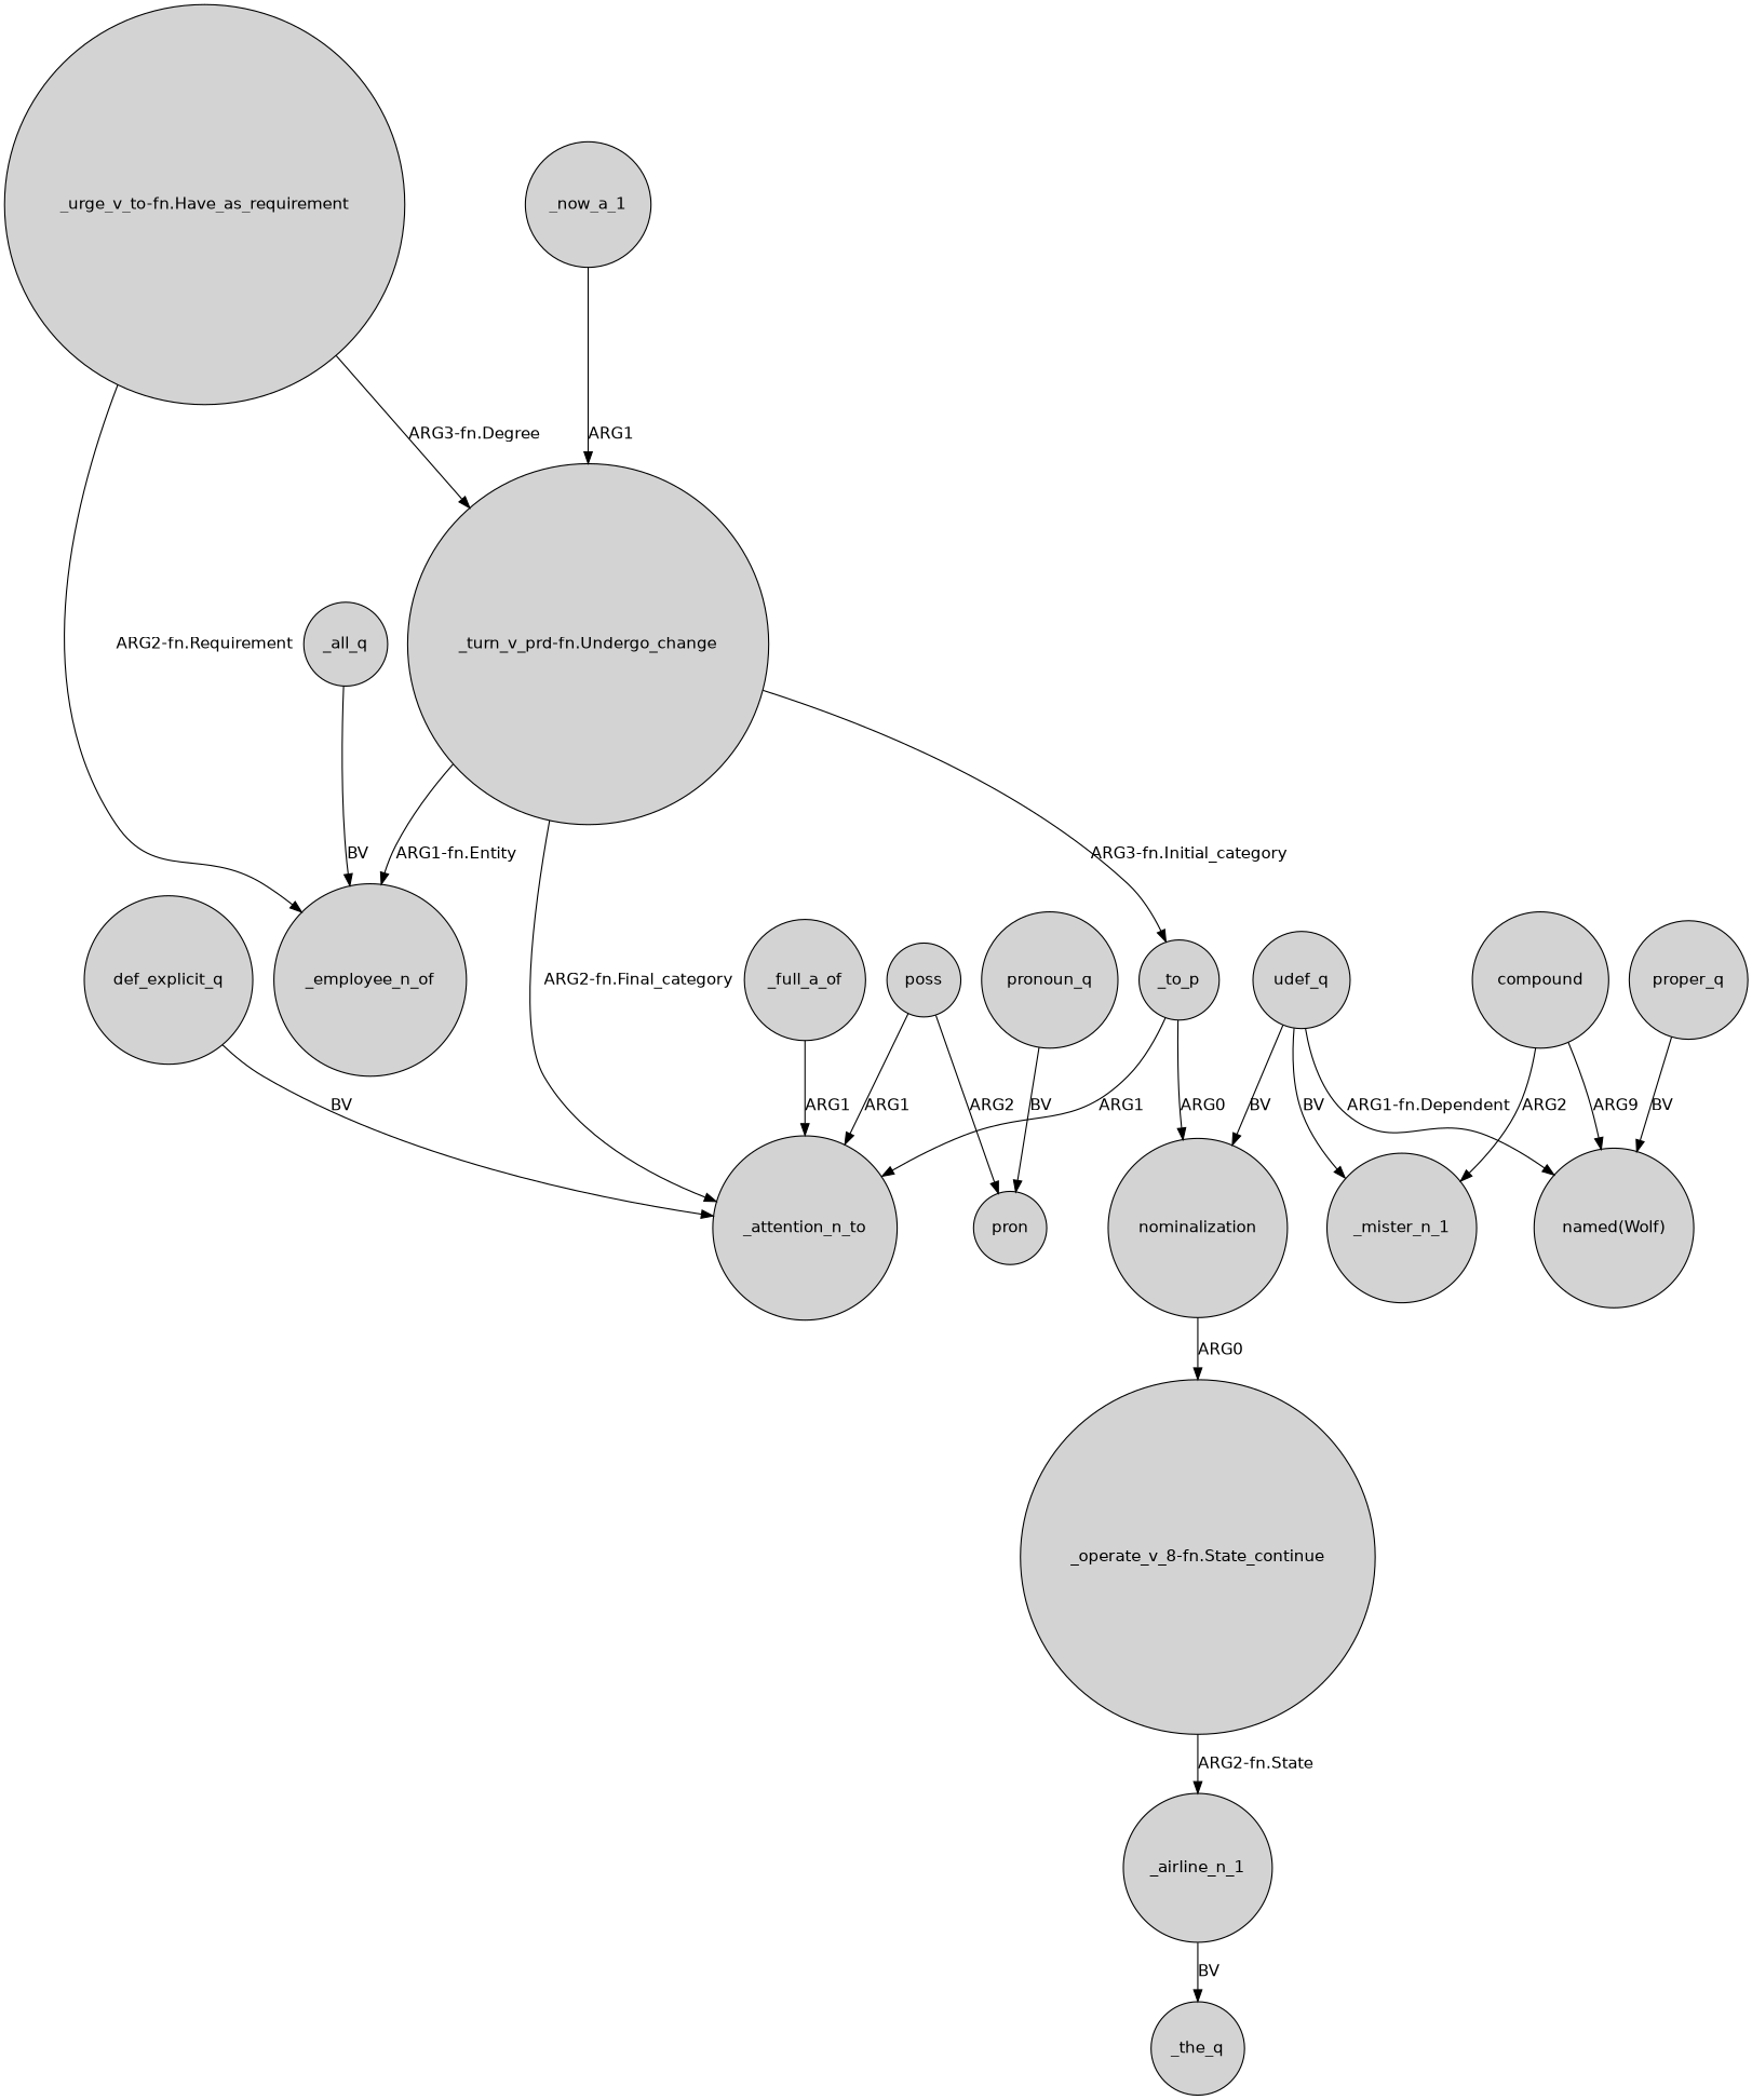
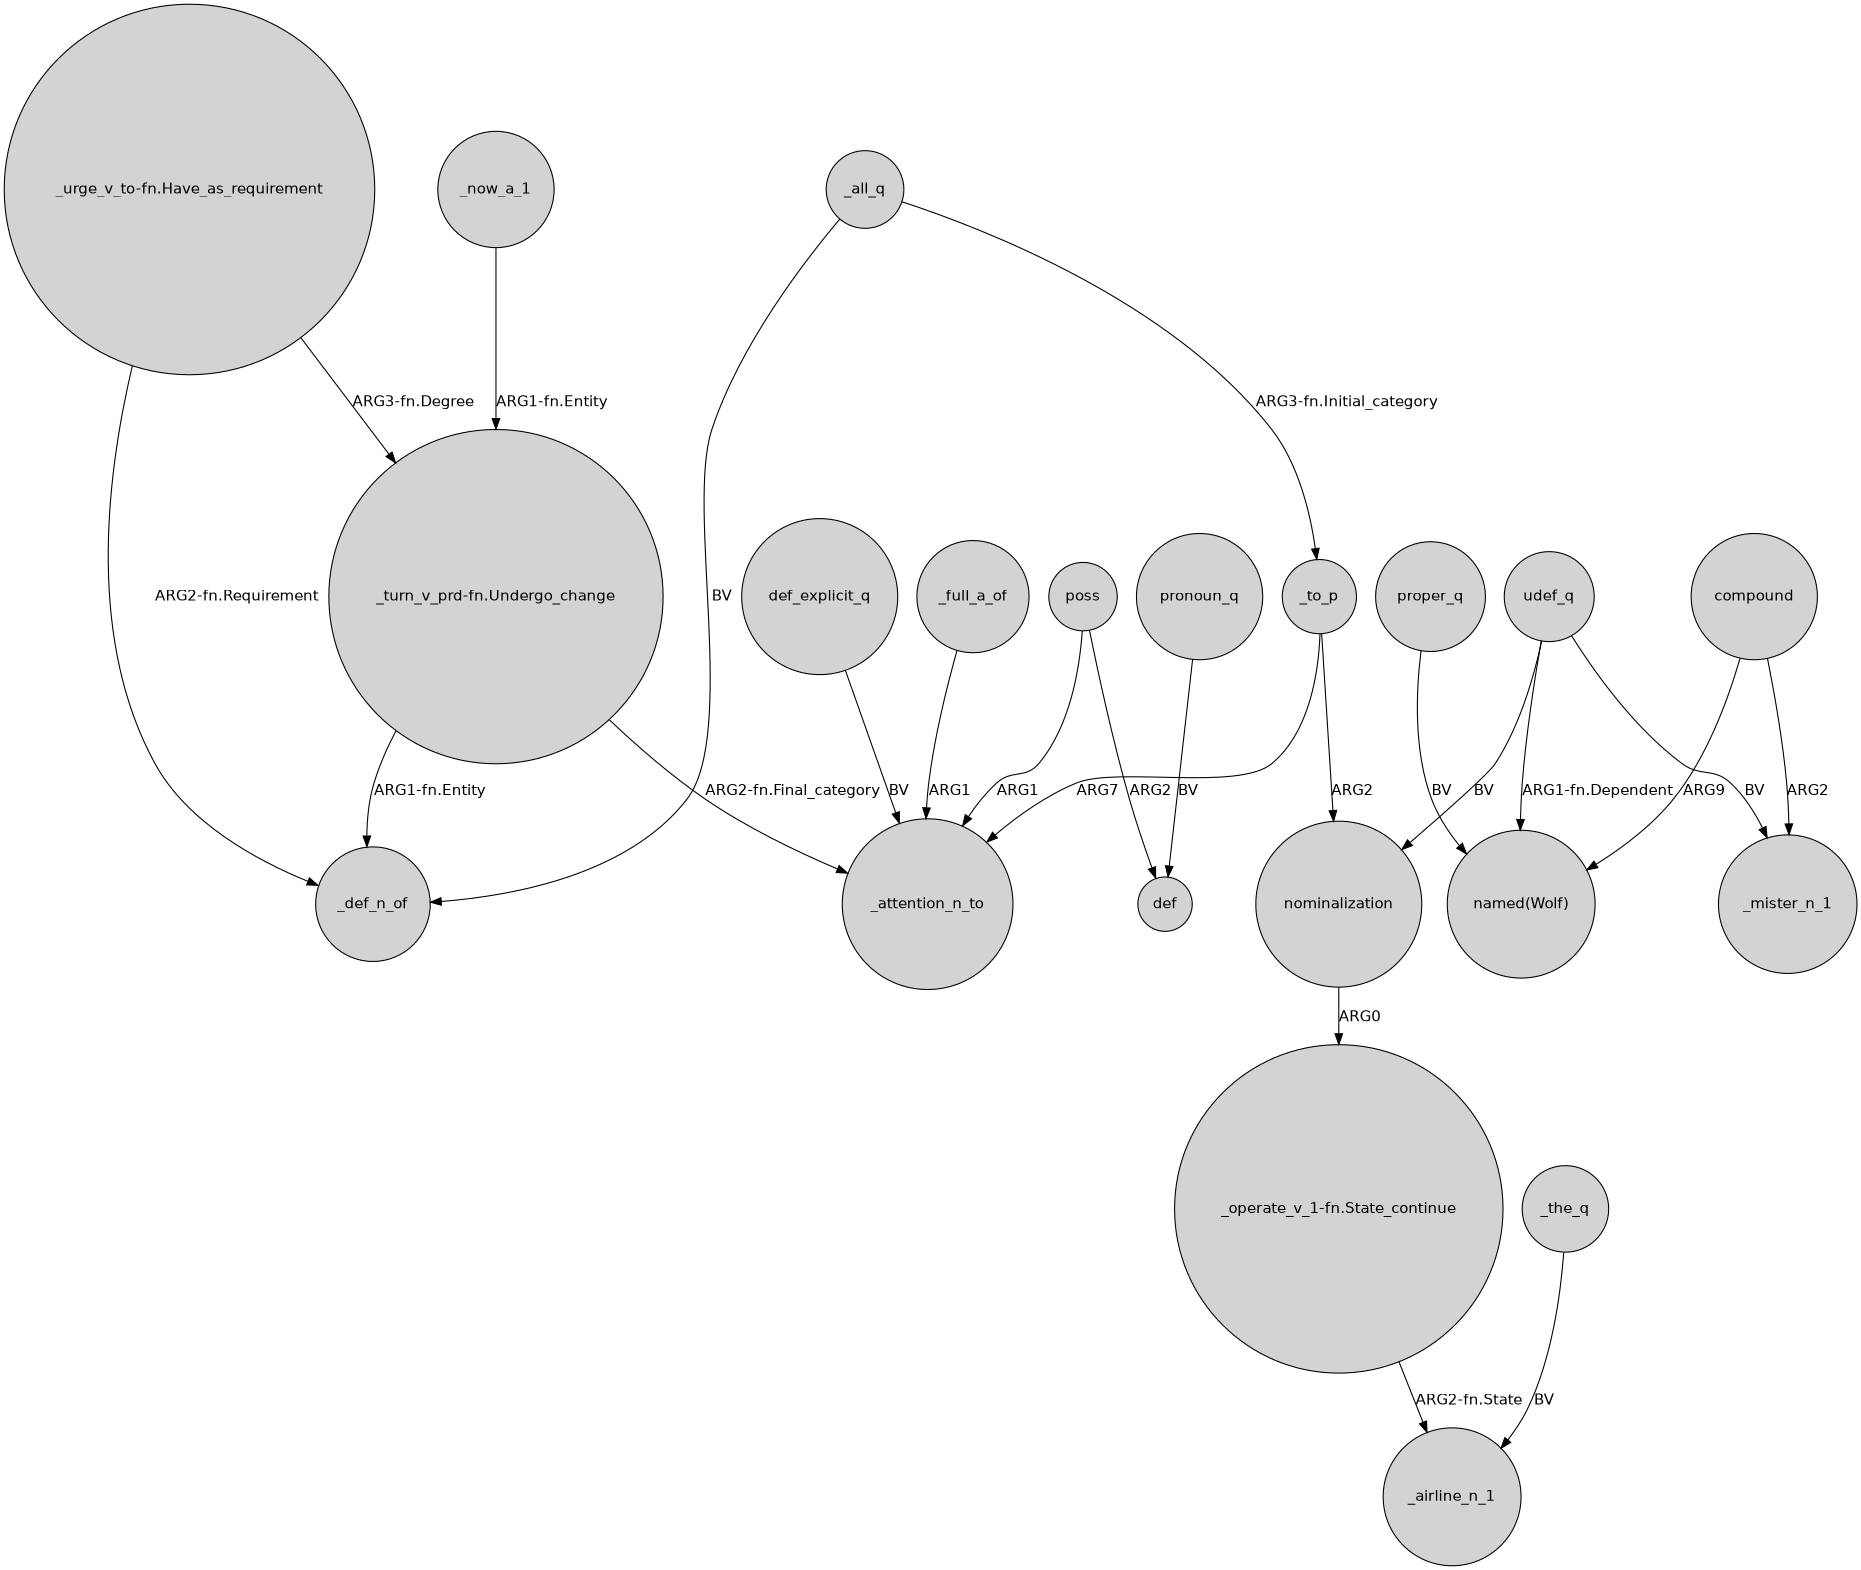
  digraph {
    fontname="DejaVu Sans"
    node [fontname="DejaVu Sans" shape=circle style=filled]
    edge [fontname="DejaVu Sans"]
    poss
    _attention_n_to
-   pron
+   pron [label=def]
    compound
    _mister_n_1
    "named(Wolf)"
    "_turn_v_prd-fn.Undergo_change"
-   _employee_n_of
+   _employee_n_of [label=_def_n_of]
    _to_p
    nominalization
    _now_a_1
    udef_q
-   "_operate_v_1-fn.State_continue" [label="_operate_v_8-fn.State_continue"]
+   "_operate_v_1-fn.State_continue"
    _airline_n_1
    "_urge_v_to-fn.Have_as_requirement"
    pronoun_q
    proper_q
    _all_q
    _the_q
    def_explicit_q
    _full_a_of
    poss -> _attention_n_to [label=ARG1]
    poss -> pron [label=ARG2]
    compound -> _mister_n_1 [label=ARG2]
    compound -> "named(Wolf)" [label=ARG9]
    "_turn_v_prd-fn.Undergo_change" -> _attention_n_to [label="ARG2-fn.Final_category"]
    "_turn_v_prd-fn.Undergo_change" -> _employee_n_of [label="ARG1-fn.Entity"]
-   "_turn_v_prd-fn.Undergo_change" -> _to_p [label="ARG3-fn.Initial_category"]
-   _to_p -> _attention_n_to [label=ARG1]
-   _to_p -> nominalization [label=ARG0]
+   _all_q -> _to_p [label="ARG3-fn.Initial_category"]
+   _to_p -> _attention_n_to [label=ARG7]
+   _to_p -> nominalization [label=ARG2]
    nominalization -> "_operate_v_1-fn.State_continue" [label=ARG0]
-   _now_a_1 -> "_turn_v_prd-fn.Undergo_change" [label=ARG1]
+   _now_a_1 -> "_turn_v_prd-fn.Undergo_change" [label="ARG1-fn.Entity"]
    udef_q -> _mister_n_1 [label=BV]
    udef_q -> "named(Wolf)" [label="ARG1-fn.Dependent"]
    udef_q -> nominalization [label=BV]
    "_operate_v_1-fn.State_continue" -> _airline_n_1 [label="ARG2-fn.State"]
    "_urge_v_to-fn.Have_as_requirement" -> "_turn_v_prd-fn.Undergo_change" [label="ARG3-fn.Degree"]
    "_urge_v_to-fn.Have_as_requirement" -> _employee_n_of [label="ARG2-fn.Requirement"]
    pronoun_q -> pron [label=BV]
    proper_q -> "named(Wolf)" [label=BV]
    _all_q -> _employee_n_of [label=BV]
-   _airline_n_1 -> _the_q [label=BV]
+   _the_q -> _airline_n_1 [label=BV]
    def_explicit_q -> _attention_n_to [label=BV]
    _full_a_of -> _attention_n_to [label=ARG1]
  }
